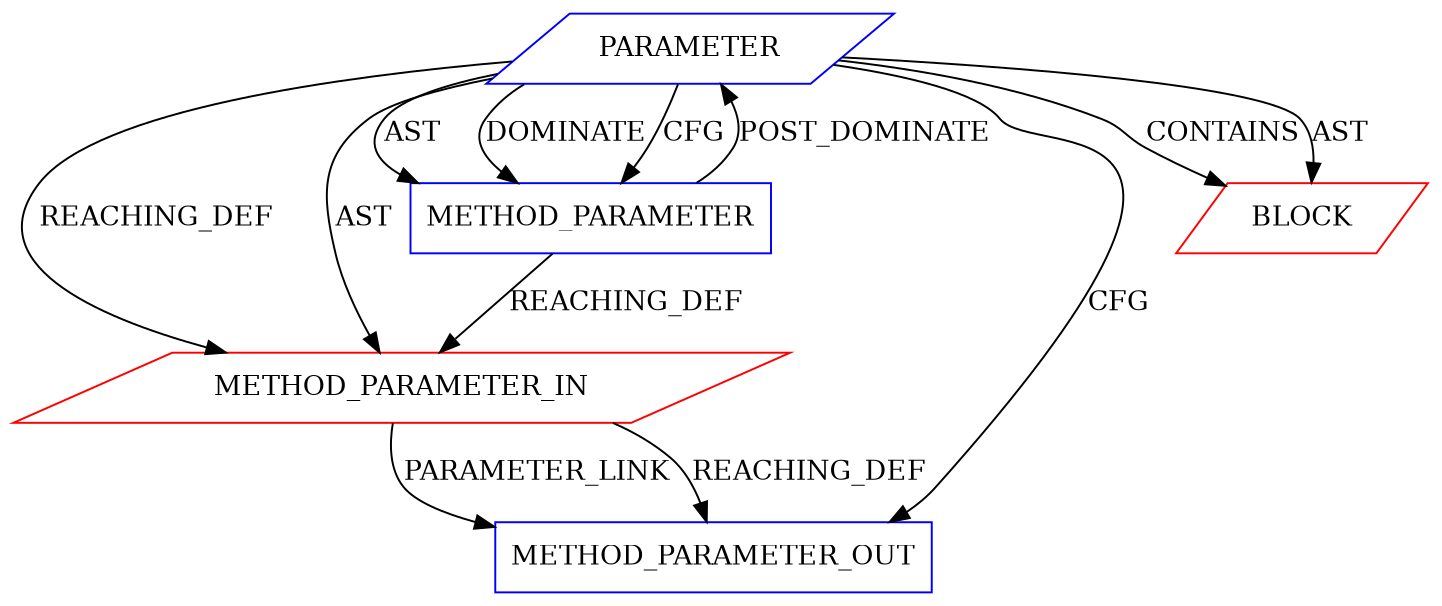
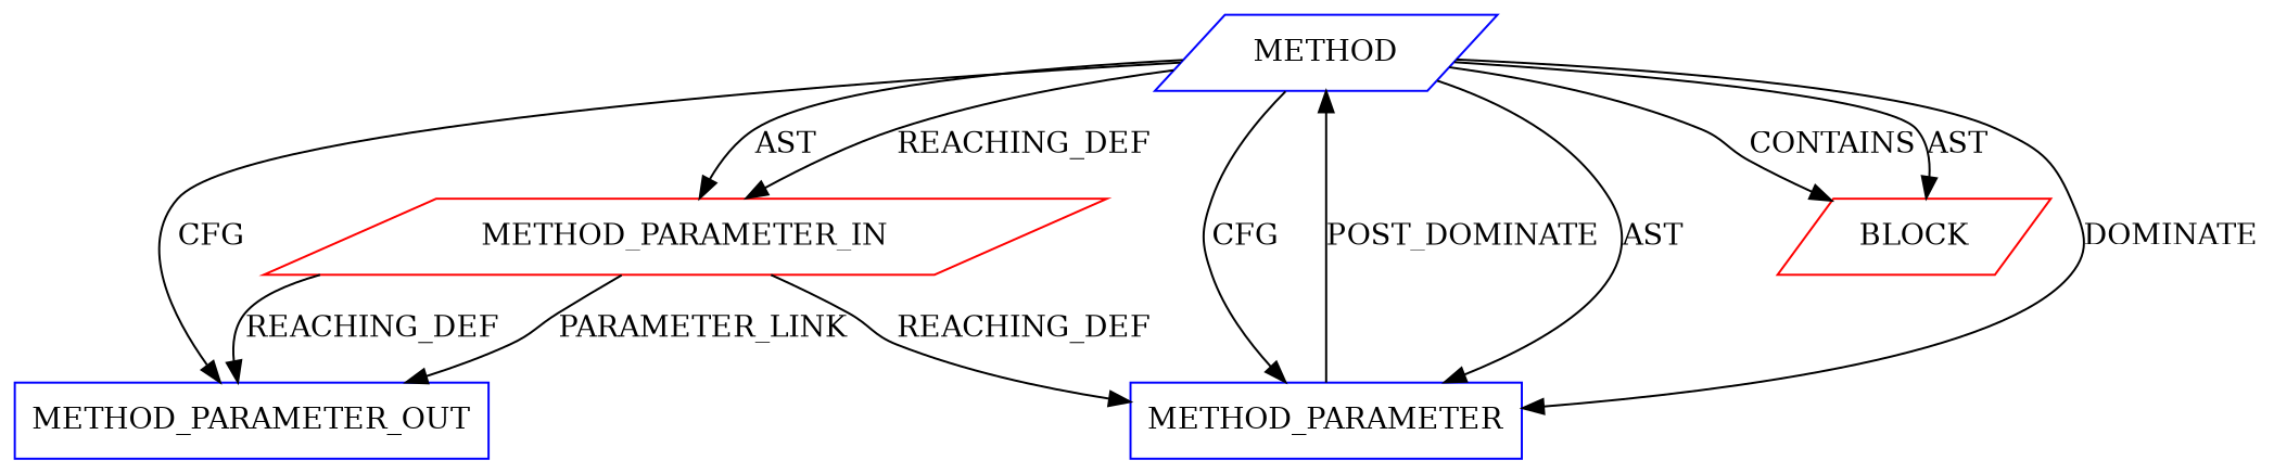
  digraph {
    node [CODE="struct sock *sk" COLUMN_NUMBER=1 LINE_NUMBER=245 ORDER=1 color=blue shape=parallelogram EVALUATION_STRATEGY=BY_VALUE TYPE_FULL_NAME="sock*"]
-   n1 [AST_PARENT_FULL_NAME="tls.h:<global>" AST_PARENT_TYPE=TYPE_DECL CODE="static inline void tls_device_free_resources_tx(struct sock *sk) {}" COLUMN_NUMBER_END=67 FILENAME="tls.h" FULL_NAME=tls_device_free_resources_tx IS_EXTERNAL=false LINE_NUMBER_END=245 NAME=tls_device_free_resources_tx ORDER=66 SIGNATURE="void tls_device_free_resources_tx (sock*)" label=PARAMETER EVALUATION_STRATEGY="" TYPE_FULL_NAME=""]
+   n1 [AST_PARENT_FULL_NAME="tls.h:<global>" AST_PARENT_TYPE=TYPE_DECL CODE="static inline void tls_device_free_resources_tx(struct sock *sk) {}" COLUMN_NUMBER_END=67 FILENAME="tls.h" FULL_NAME=tls_device_free_resources_tx IS_EXTERNAL=false LINE_NUMBER_END=245 NAME=tls_device_free_resources_tx ORDER=66 SIGNATURE="void tls_device_free_resources_tx (sock*)" label=METHOD EVALUATION_STRATEGY="" TYPE_FULL_NAME=""]
    n2 [COLUMN_NUMBER=49 INDEX=1 IS_VARIADIC=false NAME=sk color=red label=METHOD_PARAMETER_IN]
    n3 [CODE=RET ORDER=3 TYPE_FULL_NAME=void label=METHOD_PARAMETER shape=box]
    n4 [COLUMN_NUMBER=49 INDEX=1 IS_VARIADIC=false NAME=sk label=METHOD_PARAMETER_OUT shape=box]
    n5 [ARGUMENT_INDEX=-1 CODE="<empty>" COLUMN_NUMBER=66 ORDER=2 TYPE_FULL_NAME=void color=red label=BLOCK EVALUATION_STRATEGY=""]
    n1 -> n2 [label=REACHING_DEF]
    n1 -> n2 [label=AST]
    n1 -> n3 [label=AST]
    n1 -> n3 [label=DOMINATE]
    n1 -> n3 [label=CFG]
    n1 -> n4 [label=CFG]
    n1 -> n5 [label=CONTAINS]
    n1 -> n5 [label=AST]
-   n3 -> n2 [VARIABLE=sk label=REACHING_DEF]
+   n2 -> n3 [VARIABLE=sk label=REACHING_DEF]
    n2 -> n4 [label=PARAMETER_LINK]
    n2 -> n4 [VARIABLE=sk label=REACHING_DEF]
    n3 -> n1 [label=POST_DOMINATE]
  }
